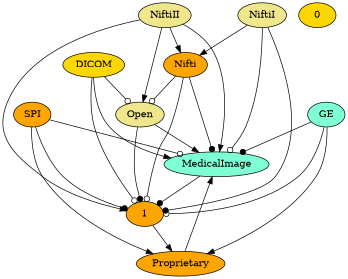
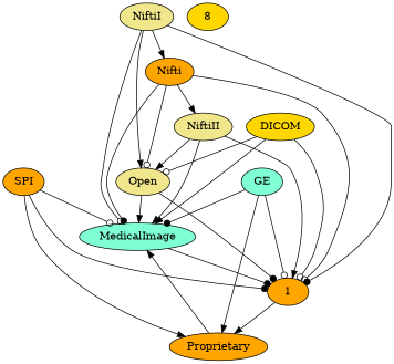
  digraph {
    node [fillcolor=orange style=filled]
    edge [arrowhead=normal]
    MedicalImage [fillcolor=aquamarine]
    SPI
    Proprietary
    1
    DICOM [fillcolor=gold]
    Open [fillcolor=khaki]
    Nifti
    NiftiI [fillcolor=khaki]
    GE [fillcolor=aquamarine]
-   0 [fillcolor=gold]
+   0 [fillcolor=gold label=8]
    NiftiII [fillcolor=khaki]
    MedicalImage -> 1 [arrowhead=dot]
    SPI -> MedicalImage [arrowhead=odot]
    SPI -> Proprietary
    SPI -> 1 [arrowhead=dot]
    Proprietary -> MedicalImage
    1 -> Proprietary
    DICOM -> MedicalImage
    DICOM -> 1 [arrowhead=odot]
    DICOM -> Open [arrowhead=odot]
    Open -> MedicalImage
    Open -> 1 [arrowhead=dot]
    Nifti -> MedicalImage [arrowhead=dot]
    Nifti -> 1 [arrowhead=odot]
    Nifti -> Open [arrowhead=odot]
    NiftiI -> MedicalImage [arrowhead=odot]
    NiftiI -> 1 [arrowhead=dot]
+   NiftiI -> Open
    NiftiI -> Nifti
    GE -> MedicalImage [arrowhead=dot]
    GE -> Proprietary
    GE -> 1 [arrowhead=odot]
    NiftiII -> MedicalImage
    NiftiII -> 1
    NiftiII -> Open
-   NiftiII -> Nifti
+   Nifti -> NiftiII
  }
